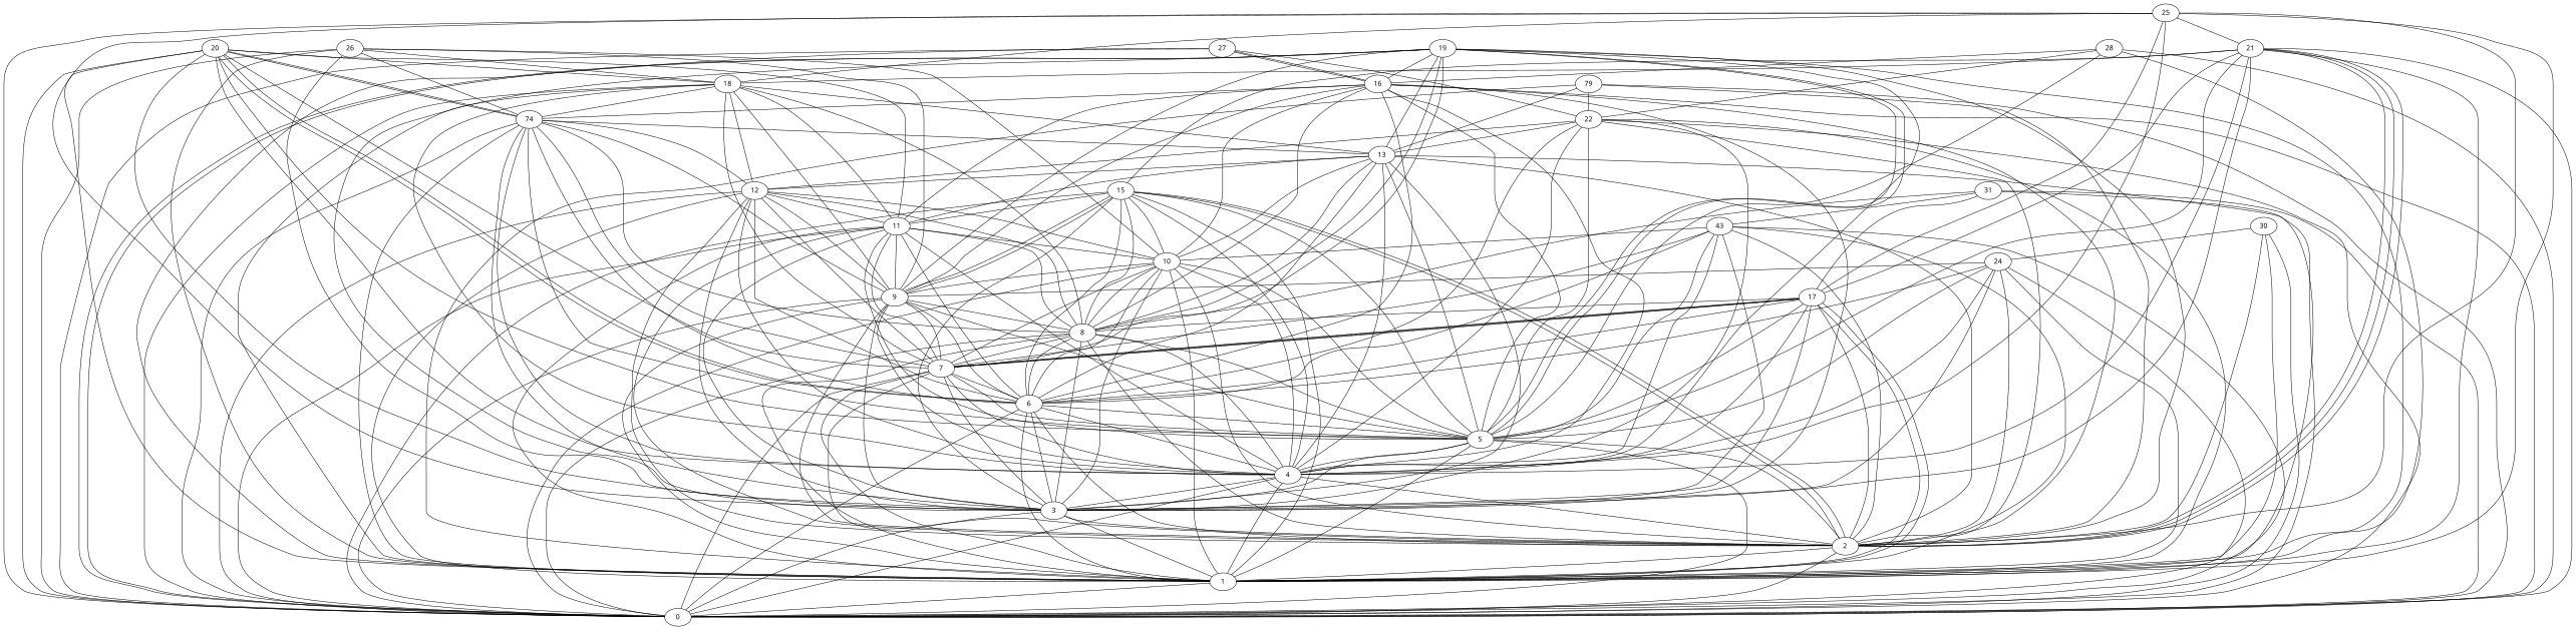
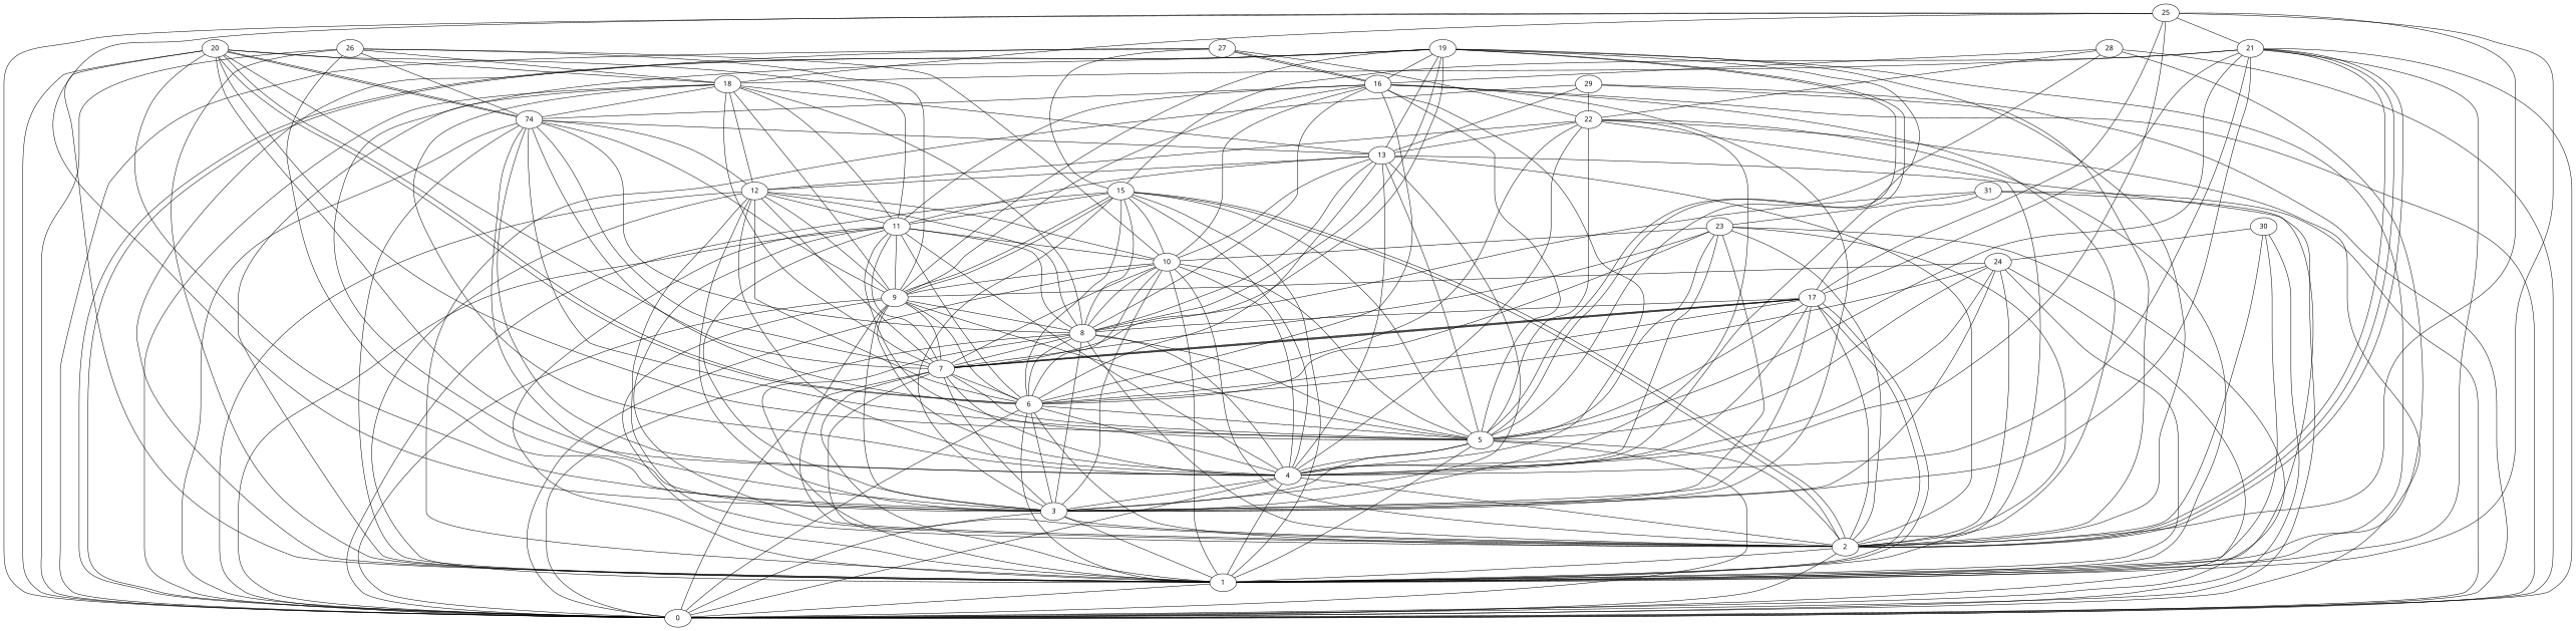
  graph {
    fontname="Noto Sans"
    node [fontname="Noto Sans"]
    edge [fontname="Noto Sans"]
    1
    0
    2
    3
    4
    5
    6
    7
    8
    9
    10
    11
    12
    13
    n15 [label=74]
    15
    16
    17
    18
    19
    20
    21
    22
-   23 [label=43]
+   23
    24
    25
    26
    27
    28
-   29 [label=79]
+   29
    30
    31
    1 -- 0
    2 -- 1
    2 -- 0
    3 -- 1
    3 -- 0
    3 -- 2
    4 -- 1
    4 -- 0
    4 -- 2
    4 -- 3
    5 -- 1
    5 -- 0
    5 -- 2
    5 -- 3
    5 -- 4
    6 -- 1
    6 -- 0
    6 -- 2
    6 -- 3
    6 -- 4
    6 -- 5
    7 -- 1
    7 -- 0
    7 -- 2
    7 -- 3
    7 -- 4
    7 -- 5
    7 -- 6
    8 -- 1
    8 -- 0
    8 -- 2
    8 -- 3
    8 -- 4
    8 -- 5
    8 -- 6
    8 -- 7
    9 -- 1
    9 -- 0
    9 -- 2
    9 -- 3
    9 -- 4
    9 -- 5
    9 -- 6
    9 -- 7
    9 -- 8
    10 -- 1
    10 -- 0
    10 -- 2
    10 -- 3
    10 -- 4
    10 -- 5
    10 -- 6
    10 -- 7
    10 -- 8
    10 -- 9
    11 -- 1
    11 -- 0
    11 -- 2
    11 -- 3
    11 -- 4
    11 -- 5
    11 -- 6
    11 -- 7
    11 -- 8
    11 -- 9
    11 -- 10
    12 -- 1
    12 -- 0
    12 -- 2
    12 -- 3
    12 -- 4
    12 -- 6
    12 -- 7
    12 -- 8
    12 -- 9
    12 -- 10
    12 -- 11
    13 -- 0
    13 -- 2
    13 -- 3
    13 -- 4
    13 -- 5
    13 -- 6
    13 -- 8
    13 -- 10
    13 -- 11
    13 -- 12
    n15 -- 1
    n15 -- 0
    n15 -- 3
    n15 -- 4
    n15 -- 5
    n15 -- 6
    n15 -- 7
    n15 -- 8
    n15 -- 9
    n15 -- 12
    n15 -- 13
    15 -- 1
    15 -- 0
    15 -- 2
    15 -- 2
    15 -- 3
    15 -- 4
    15 -- 5
    15 -- 6
    15 -- 8
    15 -- 9
    15 -- 9
    15 -- 10
    15 -- 11
    16 -- 0
    16 -- 2
    16 -- 3
    16 -- 4
    16 -- 5
    16 -- 6
    16 -- 8
    16 -- 9
    16 -- 10
    16 -- 11
    16 -- n15
    17 -- 1
    17 -- 1
    17 -- 2
    17 -- 3
    17 -- 4
    17 -- 5
    17 -- 6
    17 -- 7
    17 -- 7
    17 -- 7
    17 -- 7
    17 -- 8
    18 -- 1
    18 -- 0
    18 -- 4
    18 -- 7
    18 -- 8
    18 -- 9
    18 -- 11
    18 -- 12
    18 -- 13
    18 -- n15
    19 -- 1
    19 -- 0
    19 -- 0
    19 -- 2
    19 -- 3
    19 -- 4
    19 -- 5
    19 -- 5
    19 -- 7
    19 -- 8
    19 -- 9
    19 -- 13
    19 -- 16
    20 -- 1
    20 -- 0
    20 -- 3
    20 -- 4
    20 -- 5
    20 -- 6
    20 -- 6
    20 -- 7
    20 -- 11
    20 -- n15
    20 -- n15
    20 -- 18
    21 -- 1
    21 -- 0
    21 -- 2
    21 -- 2
    21 -- 2
    21 -- 3
    21 -- 4
    21 -- 5
    21 -- 15
    21 -- 17
    21 -- 18
    22 -- 1
    22 -- 0
    22 -- 2
    22 -- 3
    22 -- 4
    22 -- 5
    22 -- 6
    22 -- 12
    22 -- 13
    23 -- 1
    23 -- 0
    23 -- 2
    23 -- 3
    23 -- 4
    23 -- 5
    23 -- 6
    23 -- 7
    23 -- 10
    24 -- 1
    24 -- 0
    24 -- 2
    24 -- 3
    24 -- 4
    24 -- 5
    24 -- 6
    24 -- 9
    25 -- 1
    25 -- 0
    25 -- 2
    25 -- 3
    25 -- 4
    25 -- 17
    25 -- 18
    25 -- 21
    26 -- 1
    26 -- 0
    26 -- 3
    26 -- 9
    26 -- 10
    26 -- n15
    26 -- 18
    27 -- 1
    27 -- 0
+   27 -- 15
    27 -- 16
    27 -- 16
    27 -- 22
    28 -- 1
    28 -- 0
    28 -- 5
    28 -- 16
    28 -- 22
    29 -- 1
    29 -- 0
    29 -- 2
    29 -- 13
    29 -- 22
    30 -- 1
    30 -- 0
    30 -- 2
    30 -- 24
    31 -- 1
    31 -- 0
    31 -- 8
    31 -- 17
    31 -- 23
  }
